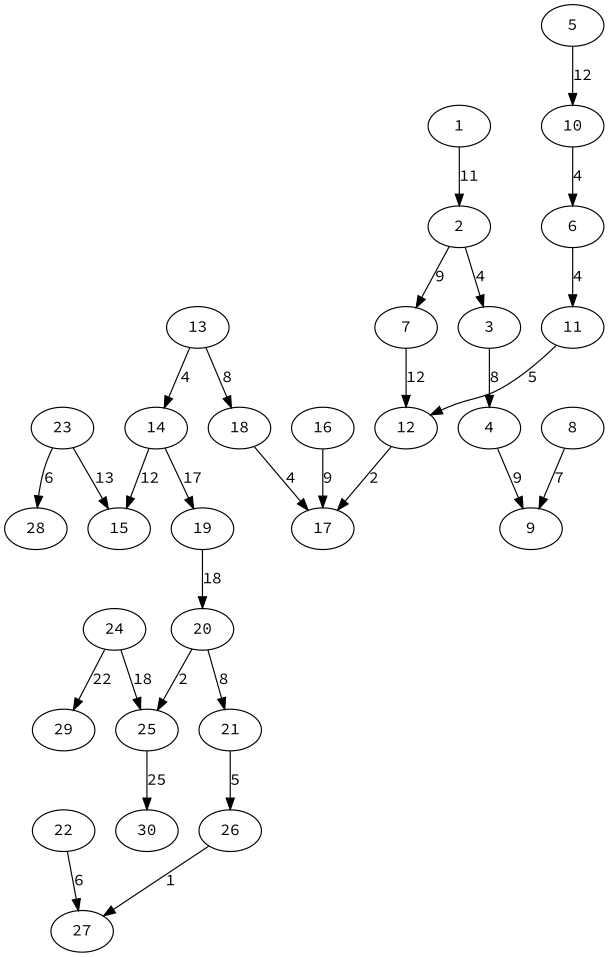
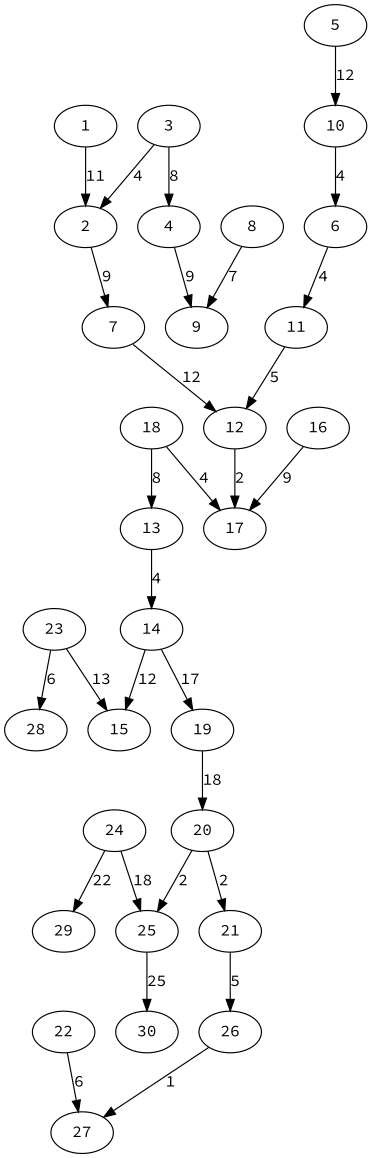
  digraph {
    fontname="Source Code Pro"
    node [fontname="Source Code Pro"]
    edge [fontname="Source Code Pro"]
    26
    27
    12
    17
    18
    20
    21
    25
    30
    2
    3
    7
    4
    9
    5
    10
    6
    11
    13
    14
    15
    19
    22
    23
    28
    24
    29
    8
    16
    1
    26 -> 27 [label=1]
    12 -> 17 [label=2]
    18 -> 17 [label=4]
-   20 -> 21 [label=8]
+   20 -> 21 [label=2]
    20 -> 25 [label=2]
    21 -> 26 [label=5]
    25 -> 30 [label=25]
-   2 -> 3 [label=4]
+   3 -> 2 [label=4]
    2 -> 7 [label=9]
    3 -> 4 [label=8]
    7 -> 12 [label=12]
    4 -> 9 [label=9]
    5 -> 10 [label=12]
    10 -> 6 [label=4]
    6 -> 11 [label=4]
    11 -> 12 [label=5]
-   13 -> 18 [label=8]
+   18 -> 13 [label=8]
    13 -> 14 [label=4]
    14 -> 15 [label=12]
    14 -> 19 [label=17]
    19 -> 20 [label=18]
    22 -> 27 [label=6]
    23 -> 15 [label=13]
    23 -> 28 [label=6]
    24 -> 25 [label=18]
    24 -> 29 [label=22]
    8 -> 9 [label=7]
    16 -> 17 [label=9]
    1 -> 2 [label=11]
  }
